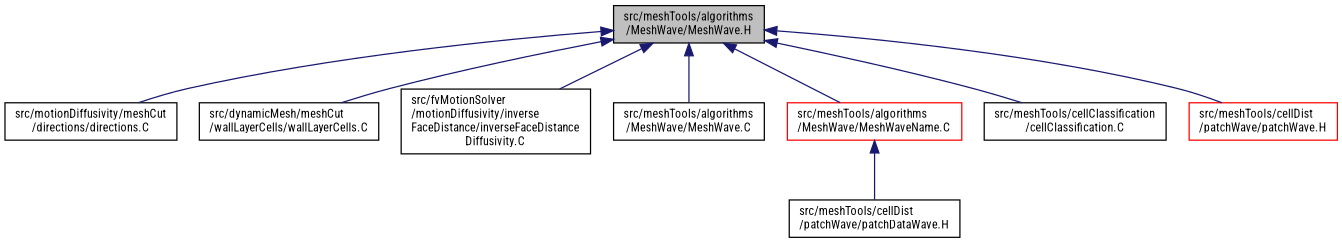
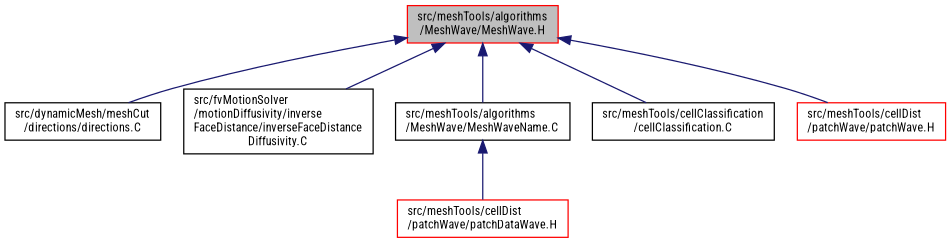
  digraph {
    fontname="Roboto Condensed"
    node [color=black fontname="Roboto Condensed" fontsize=10 shape=record]
    edge [color=midnightblue dir=back fontname="Roboto Condensed" fontsize=10 labelfontname=FreeSans labelfontsize=10 style=solid]
-   n1 [fillcolor=grey75 fontcolor=black height=0.2 label="src/meshTools/algorithms\l/MeshWave/MeshWave.H" style=filled width=0.4]
-   n2 [height=0.2 label="src/motionDiffusivity/meshCut\l/directions/directions.C" width=0.4]
-   n3 [height=0.2 label="src/dynamicMesh/meshCut\l/wallLayerCells/wallLayerCells.C" width=0.4]
+   n1 [color=red fillcolor=grey75 fontcolor=black height=0.2 label="src/meshTools/algorithms\l/MeshWave/MeshWave.H" style=filled width=0.4]
+   n2 [height=0.2 label="src/dynamicMesh/meshCut\l/directions/directions.C" width=0.4]
    n4 [height=0.2 label="src/fvMotionSolver\l/motionDiffusivity/inverse\lFaceDistance/inverseFaceDistance\lDiffusivity.C" width=0.4]
-   n5 [height=0.2 label="src/meshTools/algorithms\l/MeshWave/MeshWave.C" width=0.4]
-   n6 [color=red height=0.2 label="src/meshTools/algorithms\l/MeshWave/MeshWaveName.C" width=0.4]
+   n6 [height=0.2 label="src/meshTools/algorithms\l/MeshWave/MeshWaveName.C" width=0.4]
    n7 [height=0.2 label="src/meshTools/cellClassification\l/cellClassification.C" width=0.4]
    n8 [color=red height=0.2 label="src/meshTools/cellDist\l/patchWave/patchWave.H" width=0.4]
-   n9 [height=0.2 label="src/meshTools/cellDist\l/patchWave/patchDataWave.H" width=0.4]
+   n9 [color=red height=0.2 label="src/meshTools/cellDist\l/patchWave/patchDataWave.H" width=0.4]
    n1 -> n2
-   n1 -> n3
    n1 -> n4
-   n1 -> n5
    n1 -> n6
    n1 -> n7
    n1 -> n8
    n6 -> n9
  }
